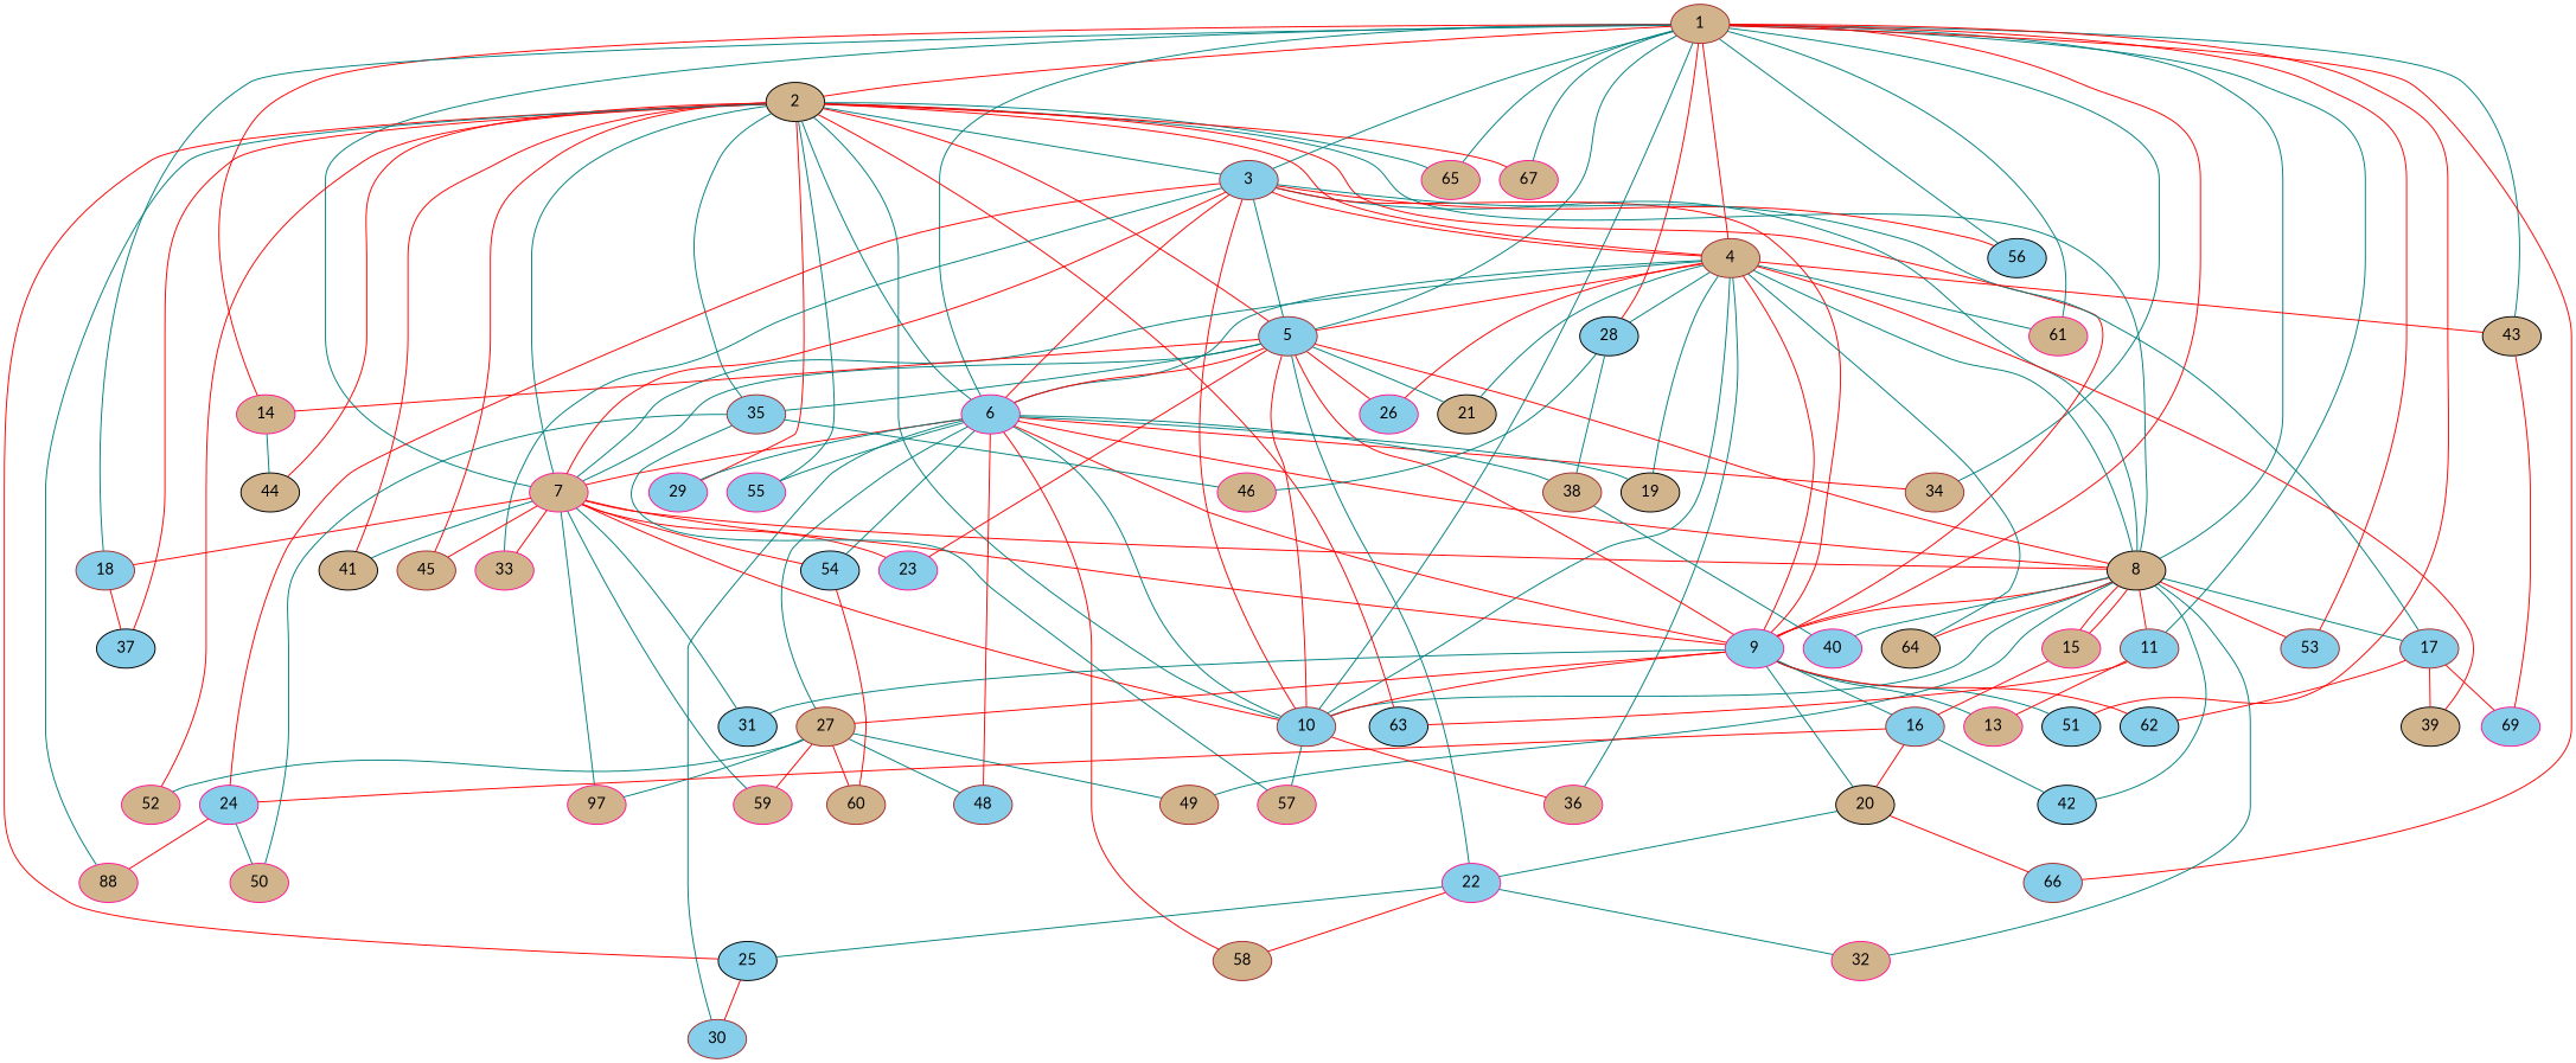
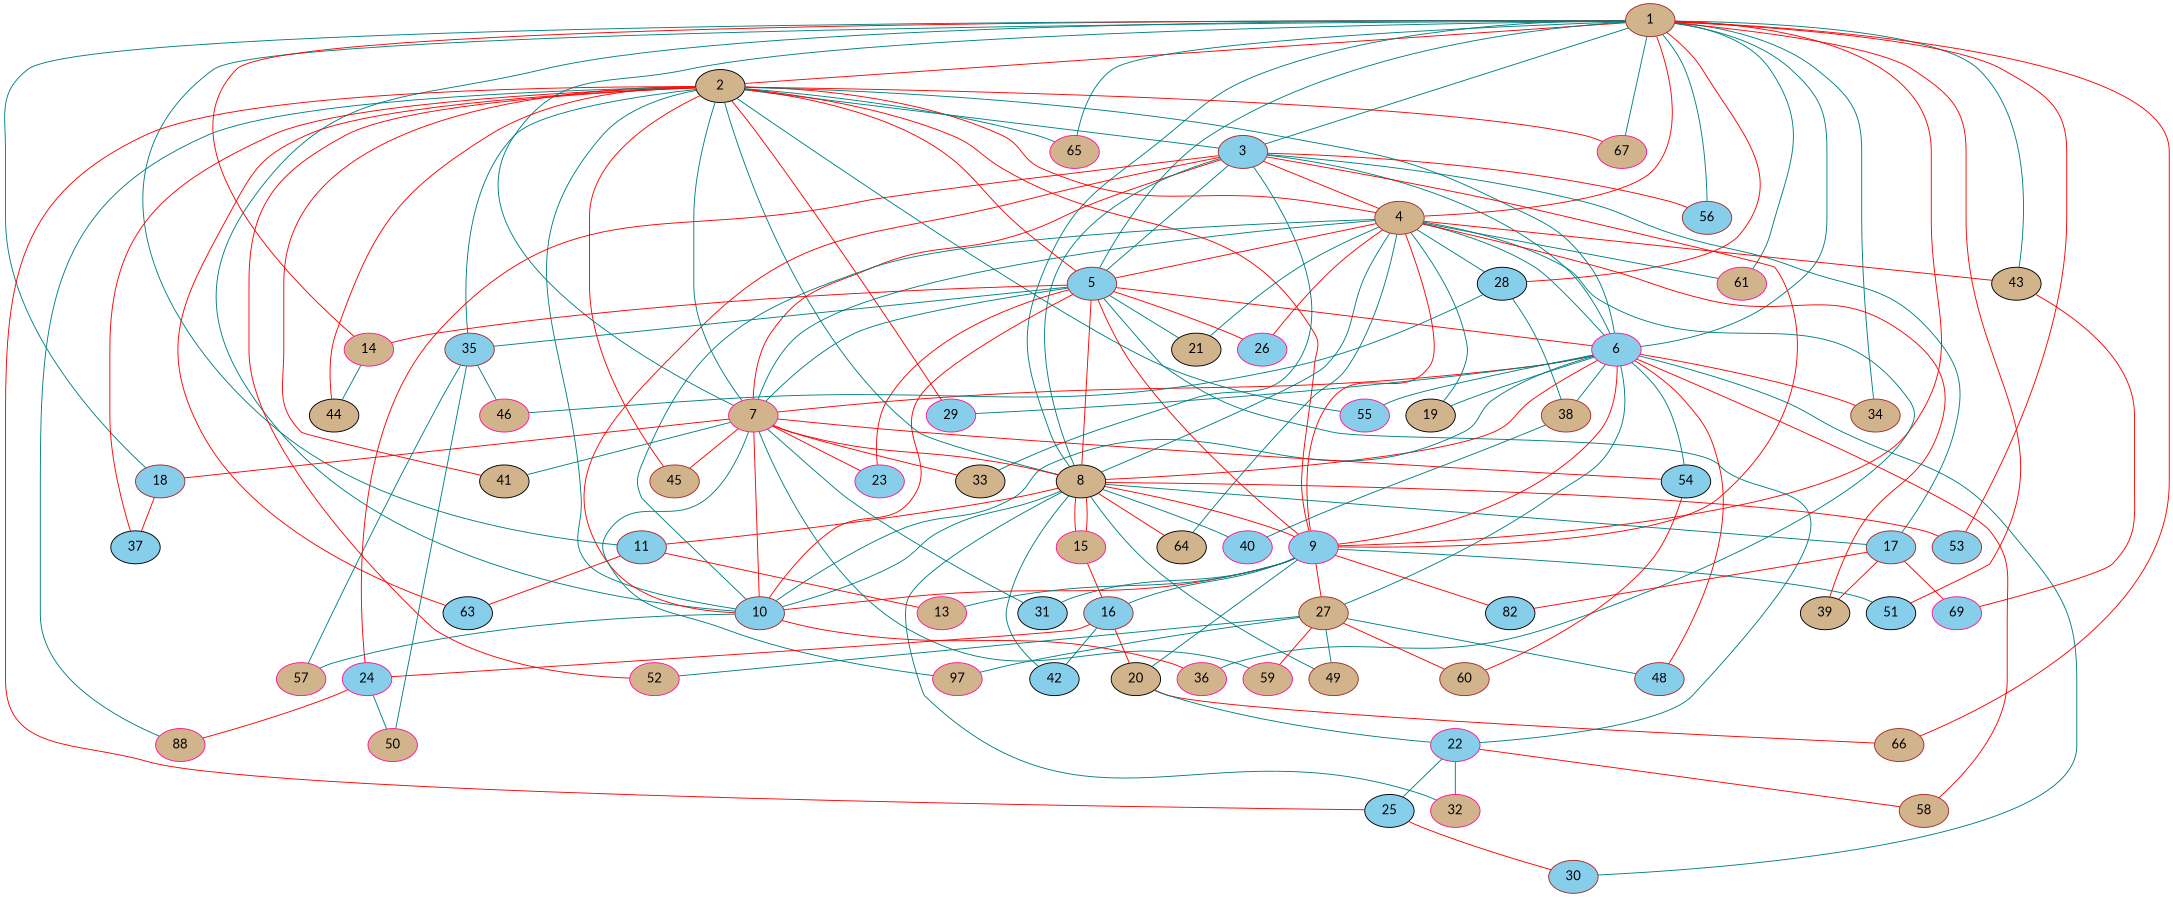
  graph {
    fontname=Lato
    node [color=deeppink fillcolor=tan fontname=Lato style=filled]
    edge [color=teal fontname=Lato]
    1 [color=brown]
    2 [color=black]
    3 [color=brown fillcolor=skyblue]
    4 [color=brown]
    5 [color=brown fillcolor=skyblue]
    6 [fillcolor=skyblue]
    7
    8 [color=black]
    9 [fillcolor=skyblue]
    10 [color=brown fillcolor=skyblue]
    11 [color=brown fillcolor=skyblue]
    14
    18 [color=brown fillcolor=skyblue]
    28 [color=black fillcolor=skyblue]
    34 [color=brown]
    43 [color=black]
    51 [color=black fillcolor=skyblue]
    53 [color=brown fillcolor=skyblue]
-   56 [color=black fillcolor=skyblue]
+   56 [color=brown fillcolor=skyblue]
    61
    65
-   66 [color=brown fillcolor=skyblue]
+   66 [color=brown]
    67
    25 [color=black fillcolor=skyblue]
    29 [fillcolor=skyblue]
    35 [color=brown fillcolor=skyblue]
    37 [color=black fillcolor=skyblue]
    41 [color=black]
    44 [color=black]
    45 [color=brown]
    52
    55 [fillcolor=skyblue]
    63 [color=black fillcolor=skyblue]
    n34 [label=88]
    17 [color=brown fillcolor=skyblue]
    24 [fillcolor=skyblue]
-   33
+   33 [color=black]
    19 [color=black]
    21 [color=black]
    26 [fillcolor=skyblue]
    36
    39 [color=black]
    64 [color=black]
    22 [fillcolor=skyblue]
    23 [fillcolor=skyblue]
    27 [color=brown]
    30 [color=brown fillcolor=skyblue]
    38 [color=brown]
    48 [color=brown fillcolor=skyblue]
    54 [color=black fillcolor=skyblue]
    58 [color=brown]
    31 [color=black fillcolor=skyblue]
    n53 [label=97]
    59
    15
    32
    40 [fillcolor=skyblue]
    42 [color=black fillcolor=skyblue]
    49 [color=brown]
    13
    16 [color=brown fillcolor=skyblue]
    20 [color=black]
-   62 [color=black fillcolor=skyblue]
+   62 [color=black fillcolor=skyblue label=82]
    57
    46
    69 [fillcolor=skyblue]
    50
    60 [color=brown]
    1 -- 2 [color=red]
    1 -- 3
    1 -- 4 [color=red]
    1 -- 5
    1 -- 6
    1 -- 7
    1 -- 8
    1 -- 9 [color=red]
    1 -- 10
    1 -- 11
    1 -- 14 [color=red]
    1 -- 18
    1 -- 28 [color=red]
    1 -- 34
    1 -- 43
    1 -- 51 [color=red]
    1 -- 53 [color=red]
    1 -- 56
    1 -- 61
    1 -- 65
    1 -- 66 [color=red]
    1 -- 67
    2 -- 3
    2 -- 4 [color=red]
    2 -- 5 [color=red]
    2 -- 6
    2 -- 7
    2 -- 8
    2 -- 9 [color=red]
    2 -- 10
    2 -- 65
    2 -- 67 [color=red]
    2 -- 25 [color=red]
    2 -- 29 [color=red]
    2 -- 35
    2 -- 37 [color=red]
    2 -- 41 [color=red]
    2 -- 44 [color=red]
    2 -- 45 [color=red]
    2 -- 52 [color=red]
    2 -- 55
    2 -- 63 [color=red]
    2 -- n34
    3 -- 4 [color=red]
    3 -- 5
-   3 -- 6 [color=red]
+   3 -- 6
    3 -- 7 [color=red]
    3 -- 8
    3 -- 9 [color=red]
    3 -- 10 [color=red]
    3 -- 56 [color=red]
    3 -- 17
    3 -- 24 [color=red]
    3 -- 33
    4 -- 5 [color=red]
    4 -- 6
    4 -- 7
    4 -- 8
    4 -- 9 [color=red]
    4 -- 10
    4 -- 28
    4 -- 43 [color=red]
    4 -- 61
    4 -- 19
    4 -- 21
    4 -- 26 [color=red]
    4 -- 36
    4 -- 39 [color=red]
    4 -- 64
    5 -- 6 [color=red]
    5 -- 7
    5 -- 8 [color=red]
    5 -- 9 [color=red]
    5 -- 10 [color=red]
    5 -- 14 [color=red]
    5 -- 35
    5 -- 21
    5 -- 26 [color=red]
    5 -- 22
    5 -- 23 [color=red]
    6 -- 7 [color=red]
    6 -- 8 [color=red]
    6 -- 9 [color=red]
    6 -- 10
    6 -- 34 [color=red]
    6 -- 29
    6 -- 55
    6 -- 19
    6 -- 27
    6 -- 30
    6 -- 38
    6 -- 48 [color=red]
    6 -- 54
    6 -- 58 [color=red]
    7 -- 8 [color=red]
-   7 -- 9 [color=red]
    7 -- 10 [color=red]
    7 -- 18 [color=red]
    7 -- 41
    7 -- 45 [color=red]
    7 -- 33 [color=red]
    7 -- 23 [color=red]
    7 -- 54 [color=red]
    7 -- 31
    7 -- n53
    7 -- 59
    8 -- 9 [color=red]
    8 -- 10
    8 -- 11 [color=red]
    8 -- 53 [color=red]
    8 -- 17
    8 -- 64 [color=red]
    8 -- 15 [color=red]
    8 -- 15 [color=red]
    8 -- 32
    8 -- 40
    8 -- 42
    8 -- 49
    9 -- 10 [color=red]
    9 -- 51
    9 -- 27 [color=red]
    9 -- 31
    9 -- 13
    9 -- 16
    9 -- 20
    9 -- 62 [color=red]
    10 -- 36 [color=red]
    10 -- 57
    11 -- 63 [color=red]
    11 -- 13 [color=red]
    14 -- 44
    18 -- 37 [color=red]
    28 -- 38
    28 -- 46
    43 -- 69 [color=red]
    25 -- 30 [color=red]
    35 -- 57
    35 -- 46
    35 -- 50
    17 -- 39 [color=red]
    17 -- 62 [color=red]
    17 -- 69 [color=red]
    24 -- n34 [color=red]
    24 -- 50
    22 -- 25
    22 -- 58 [color=red]
    22 -- 32
    27 -- 52
    27 -- 48
    27 -- n53
    27 -- 59 [color=red]
    27 -- 49
    27 -- 60 [color=red]
    38 -- 40
    54 -- 60 [color=red]
    15 -- 16 [color=red]
    16 -- 24 [color=red]
    16 -- 42
    16 -- 20 [color=red]
    20 -- 66 [color=red]
    20 -- 22
  }
